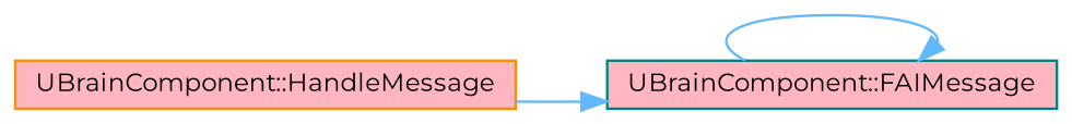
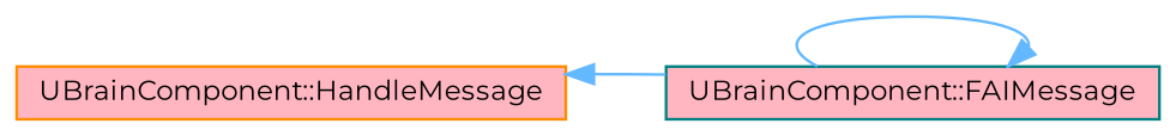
  digraph {
    rankdir=LR
    fontname=Montserrat
    node [fillcolor=lightpink fontname=Montserrat fontsize=10 shape=box style=filled]
    edge [color=steelblue1 fontname=Montserrat fontsize=10 labelfontname=Helvetica labelfontsize=10 style=solid]
    n1 [color=darkorange fontcolor=black height=0.2 label="UBrainComponent::HandleMessage" width=0.4]
    n2 [color=teal height=0.2 label="UBrainComponent::FAIMessage" width=0.4]
-   n1 -> n2
+   n2 -> n1
    n2 -> n2
  }
